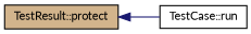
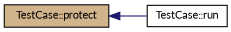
  digraph {
    rankdir=LR
    fontname=Lato
    node [color=black fontname=Lato fontsize=10 shape=record style=filled]
-   n1 [fillcolor=tan fontcolor=black height=0.2 label="TestResult::protect" width=0.4]
+   n1 [fillcolor=tan fontcolor=black height=0.2 label="TestCase::protect" width=0.4]
    n2 [fillcolor=white height=0.2 label="TestCase::run" width=0.4]
    n1 -> n2 [color=midnightblue dir=back fontname=Lato fontsize=10 labelfontname=Helvetica labelfontsize=10 style=solid]
  }
